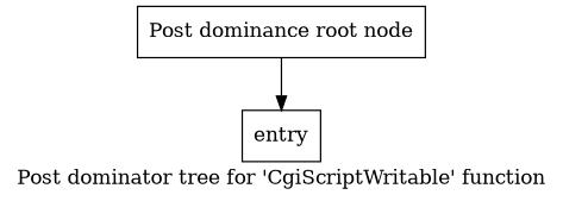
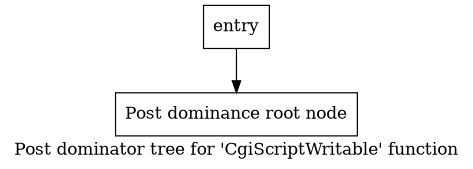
  digraph {
    label="Post dominator tree for 'CgiScriptWritable' function"
    node [shape=record]
    n1 [label="{Post dominance root node}"]
    n2 [label="{entry}"]
-   n1 -> n2
+   n2 -> n1
  }
